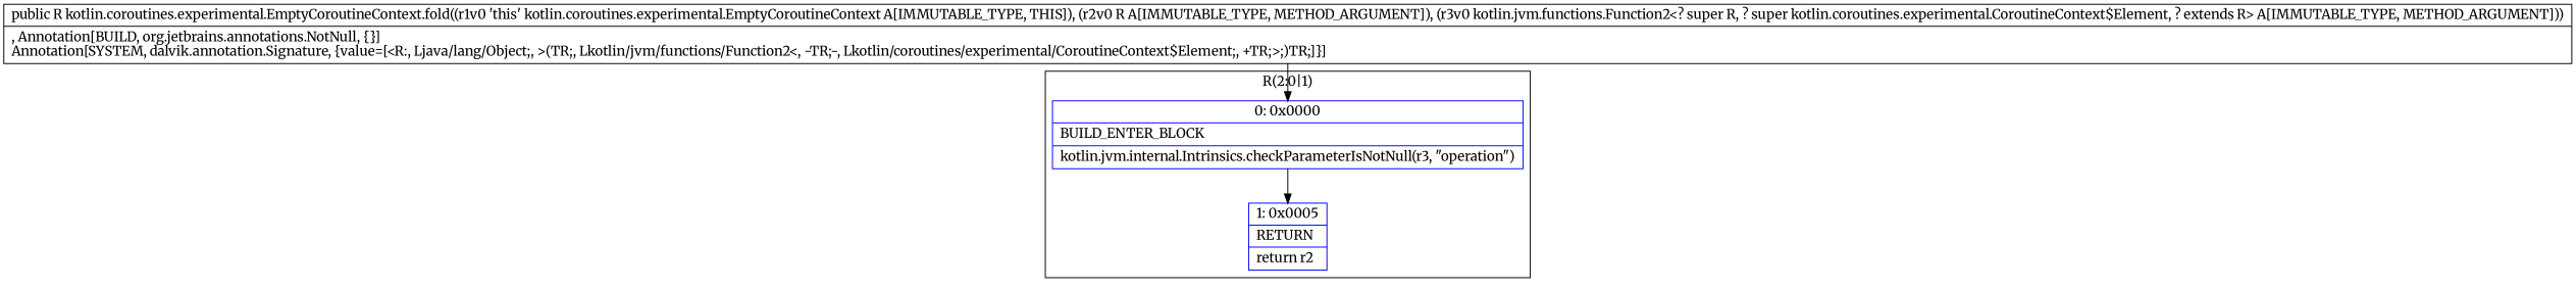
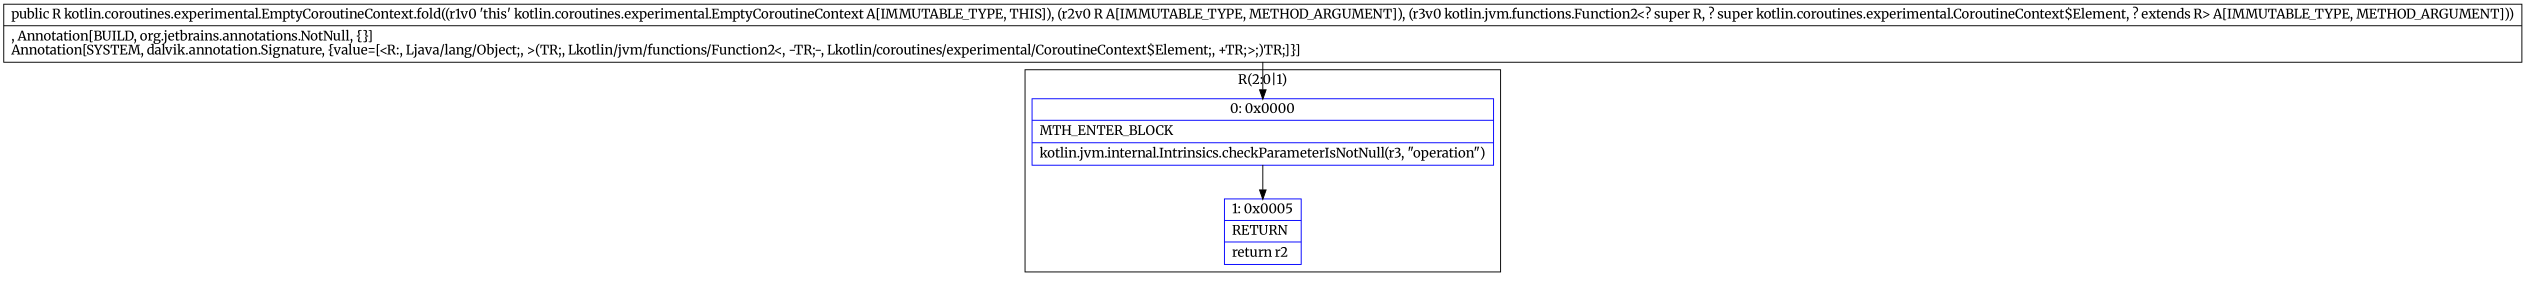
  digraph {
    fontname=Merriweather
    node [color=blue shape=record fontname=Merriweather]
    edge [fontname=Merriweather]
-   n1 [label="{0\:\ 0x0000|BUILD_ENTER_BLOCK\l|kotlin.jvm.internal.Intrinsics.checkParameterIsNotNull(r3, \"operation\")\l}"]
+   n1 [label="{0\:\ 0x0000|MTH_ENTER_BLOCK\l|kotlin.jvm.internal.Intrinsics.checkParameterIsNotNull(r3, \"operation\")\l}"]
    n2 [label="{1\:\ 0x0005|RETURN\l|return r2\l}"]
    n3 [label="{public R kotlin.coroutines.experimental.EmptyCoroutineContext.fold((r1v0 'this' kotlin.coroutines.experimental.EmptyCoroutineContext A[IMMUTABLE_TYPE, THIS]), (r2v0 R A[IMMUTABLE_TYPE, METHOD_ARGUMENT]), (r3v0 kotlin.jvm.functions.Function2\<? super R, ? super kotlin.coroutines.experimental.CoroutineContext$Element, ? extends R\> A[IMMUTABLE_TYPE, METHOD_ARGUMENT]))  | , Annotation[BUILD, org.jetbrains.annotations.NotNull, \{\}]\lAnnotation[SYSTEM, dalvik.annotation.Signature, \{value=[\<R:, Ljava\/lang\/Object;, \>(TR;, Lkotlin\/jvm\/functions\/Function2\<, \-TR;\-, Lkotlin\/coroutines\/experimental\/CoroutineContext$Element;, +TR;\>;)TR;]\}]\l}" color=""]
    subgraph cluster_1 {
      label="R(2:0|1)"
      n1
      n2
    }
    n1 -> n2
    n3 -> n1
  }
